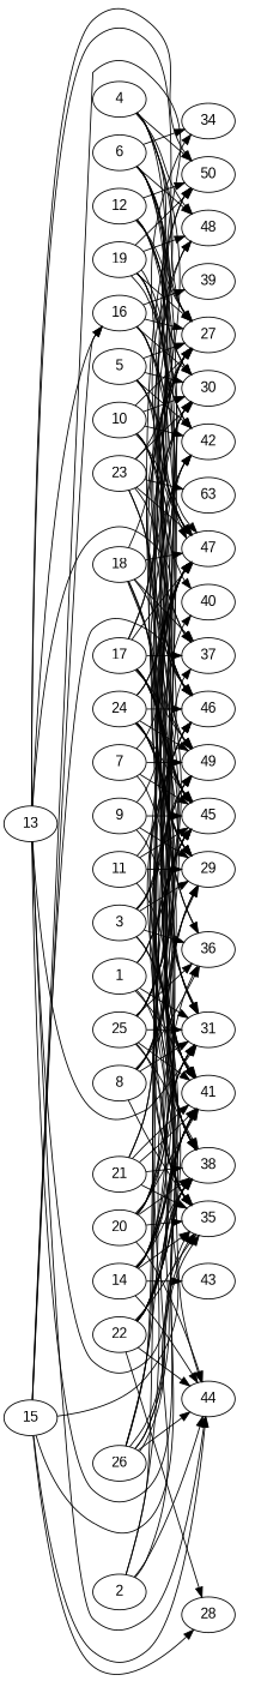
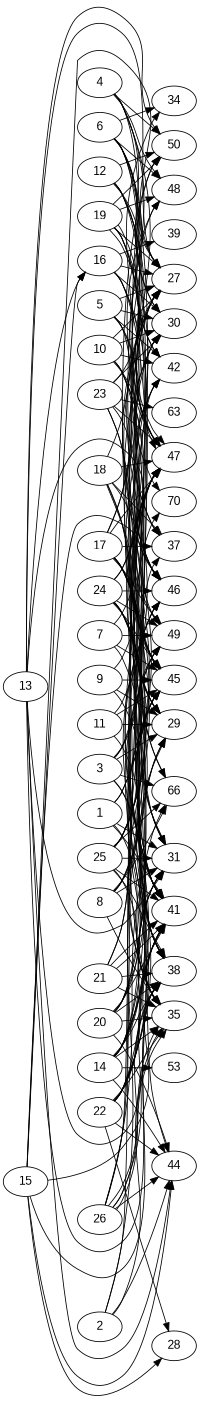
  digraph {
    fontname="Liberation Sans"
    rankdir=LR
    node [alpha=0.16 fontname="Liberation Sans"]
    edge [fontname="Liberation Sans"]
    1 [expect_size=46937088]
    27 [alpha=0.12 expect_size=33334272]
    30 [alpha=0.09 expect_size=49343488]
    31 [alpha=0.14 expect_size=49393664]
    35 [alpha=0.20 expect_size=27072512]
    41 [alpha=0.20 expect_size=13299712]
    2 [alpha=0.09 expect_size=27325440]
    29 [alpha=0.06 expect_size=49951744]
    37 [alpha=0.04 expect_size=13199360]
    44 [alpha=0.10 expect_size=51218432]
    45 [alpha=0.15 expect_size=44479488]
    3 [alpha=0.15 expect_size=35927040]
-   36 [alpha=0.15 expect_size=11356160]
+   36 [alpha=0.15 expect_size=11356160 label=66]
    38 [alpha=0.02 expect_size=41606144]
    47 [alpha=0.10 expect_size=31773696]
    49 [alpha=0.01 expect_size=47532032]
    50 [alpha=0.15 expect_size=12764160]
    4 [alpha=0.10 expect_size=42402816]
    46 [expect_size=44270592]
    48 [alpha=0.06 expect_size=42187776]
    5 [alpha=0.01 expect_size=42035200]
    42 [alpha=0.19 expect_size=45554688]
    6 [alpha=0.03 expect_size=42469376]
    34 [alpha=0.17 expect_size=23122944]
    7 [alpha=0.13 expect_size=14245888]
    8 [alpha=0.17 expect_size=28819456]
    9 [alpha=0.12 expect_size=31956992]
    10 [expect_size=29765632]
    11 [alpha=0.12 expect_size=9635840]
    12 [alpha=0.18 expect_size=47742976]
-   40 [alpha=0.06 expect_size=39630848]
+   40 [alpha=0.06 expect_size=39630848 label=70]
    13 [alpha=0.03 expect_size=20619264]
    16 [expect_size=33608704]
    14 [alpha=0.12 expect_size=9717760]
-   43 [alpha=0.01 expect_size=37340160]
+   43 [alpha=0.01 expect_size=37340160 label=53]
    15 [alpha=0.18 expect_size=32390144]
    28 [alpha=0.13 expect_size=12936192]
    39 [alpha=0.05 expect_size=25783296]
    17 [alpha=0.11 expect_size=40441856]
    18 [expect_size=24446976]
    19 [alpha=0.20 expect_size=17387520]
    20 [alpha=0.00 expect_size=46657536]
    21 [alpha=0.18 expect_size=36890624]
    22 [alpha=0.05 expect_size=17783808]
    23 [alpha=0.06 expect_size=12526592]
    n46 [alpha=0.06 expect_size=9900032 label=63]
    24 [alpha=0.02 expect_size=18882560]
    25 [alpha=0.13 expect_size=46529536]
    26 [alpha=0.01 expect_size=42003456]
    1 -> 27
    1 -> 30
    1 -> 31
    1 -> 35
    1 -> 41
    2 -> 35
    2 -> 29
    2 -> 37
    2 -> 44
    3 -> 41
    3 -> 29
    3 -> 36
    3 -> 38
    3 -> 47
    3 -> 49
    3 -> 50
    4 -> 30
    4 -> 47
    4 -> 49
    4 -> 50
    4 -> 46
    4 -> 48
    5 -> 27
    5 -> 30
    5 -> 44
    5 -> 47
    5 -> 46
    5 -> 42
    6 -> 27
    6 -> 30
    6 -> 31
    6 -> 45
    6 -> 47
    6 -> 48
    6 -> 42
    6 -> 34
    7 -> 35
    7 -> 45
    7 -> 47
    7 -> 49
    8 -> 31
    8 -> 35
    8 -> 29
    8 -> 45
    8 -> 36
    8 -> 47
    9 -> 31
    9 -> 29
    9 -> 45
    9 -> 47
    10 -> 27
    10 -> 30
    10 -> 29
    10 -> 45
    10 -> 38
    10 -> 47
    10 -> 42
    11 -> 27
    11 -> 41
    11 -> 29
    11 -> 45
    12 -> 27
    12 -> 41
    12 -> 37
    12 -> 50
    12 -> 42
    12 -> 40
    13 -> 27
    13 -> 31
    13 -> 41
    13 -> 44
    13 -> 38
    13 -> 50
    13 -> 46
    13 -> 16
    16 -> 27
    16 -> 30
    16 -> 37
    16 -> 45
    16 -> 38
    16 -> 39
    14 -> 27
    14 -> 31
    14 -> 35
    14 -> 41
    14 -> 29
    14 -> 44
    14 -> 45
    14 -> 38
    14 -> 46
    14 -> 40
    14 -> 43
    15 -> 27
    15 -> 41
    15 -> 44
    15 -> 38
    15 -> 46
    15 -> 16
    15 -> 28
    17 -> 27
    17 -> 31
    17 -> 29
    17 -> 37
    17 -> 45
    17 -> 36
    17 -> 38
    17 -> 47
    17 -> 49
    17 -> 48
    18 -> 41
    18 -> 29
    18 -> 37
    18 -> 47
    18 -> 49
    18 -> 46
    18 -> 34
    19 -> 27
    19 -> 41
    19 -> 45
    19 -> 38
    19 -> 47
    19 -> 47
    19 -> 50
    19 -> 48
    20 -> 31
    20 -> 35
    20 -> 41
    20 -> 44
    20 -> 38
    20 -> 47
    20 -> 49
    20 -> 48
    21 -> 35
    21 -> 41
    21 -> 41
    21 -> 38
    21 -> 47
    21 -> 50
    22 -> 30
    22 -> 31
    22 -> 35
    22 -> 41
    22 -> 44
    22 -> 45
    22 -> 38
    22 -> 49
    22 -> 46
    22 -> 28
    23 -> 27
    23 -> 30
    23 -> 35
    23 -> 41
    23 -> 47
    23 -> 46
    23 -> n46
    24 -> 30
    24 -> 31
    24 -> 35
    24 -> 29
    24 -> 45
    24 -> 36
    24 -> 49
    24 -> 46
    24 -> 42
    25 -> 31
    25 -> 35
    25 -> 41
    25 -> 45
    25 -> 36
    25 -> 38
    25 -> 47
    25 -> 46
    25 -> 42
    26 -> 35
    26 -> 35
    26 -> 41
    26 -> 44
    26 -> 45
    26 -> 36
    26 -> 38
    26 -> 42
  }
